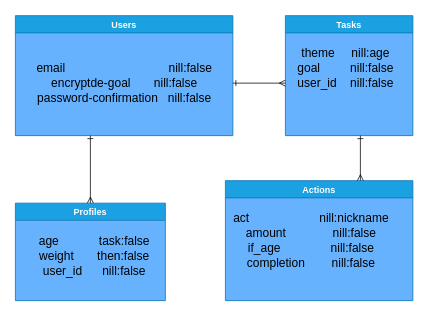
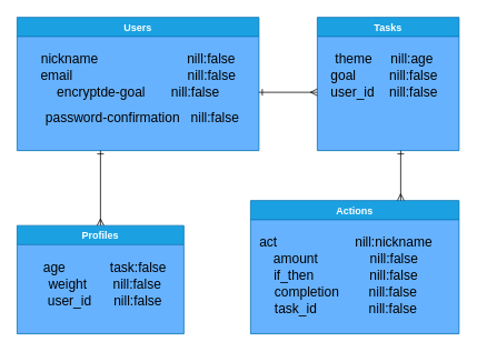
  <mxCell id="0" />
  <mxCell id="1" parent="0" />
  <mxCell id="2" value="Users" style="swimlane;fillColor=#1ba1e2;strokeColor=#006EAF;fontColor=#ffffff;swimlaneFillColor=#66B2FF;" vertex="1" parent="1"><mxGeometry x="20" y="20" width="290" height="160" as="geometry" /></mxCell>
+ <mxCell id="3" value="&lt;font style=&quot;font-size: 16px&quot;&gt;nickname&amp;nbsp; &amp;nbsp; &amp;nbsp; &amp;nbsp; &amp;nbsp; &amp;nbsp; &amp;nbsp; &amp;nbsp; &amp;nbsp; &amp;nbsp; &amp;nbsp; &amp;nbsp; nill:false&lt;/font&gt;" style="text;html=1;align=center;verticalAlign=middle;resizable=0;points=[];autosize=1;" vertex="1" parent="2"><mxGeometry x="20" y="40" width="250" height="20" as="geometry" /></mxCell>
  <mxCell id="4" value="&lt;font style=&quot;font-size: 16px&quot;&gt;email&amp;nbsp; &amp;nbsp; &amp;nbsp; &amp;nbsp; &amp;nbsp; &amp;nbsp; &amp;nbsp; &amp;nbsp; &amp;nbsp; &amp;nbsp; &amp;nbsp; &amp;nbsp; &amp;nbsp; &amp;nbsp; &amp;nbsp; &amp;nbsp;nill:false&lt;/font&gt;" style="text;html=1;align=center;verticalAlign=middle;resizable=0;points=[];autosize=1;" vertex="1" parent="2"><mxGeometry x="20" y="60" width="250" height="20" as="geometry" /></mxCell>
  <mxCell id="5" value="&lt;font style=&quot;font-size: 16px&quot;&gt;encryptde-goal&amp;nbsp; &amp;nbsp; &amp;nbsp; &amp;nbsp;nill:false&lt;/font&gt;" style="text;html=1;align=center;verticalAlign=middle;resizable=0;points=[];autosize=1;" vertex="1" parent="2"><mxGeometry x="20" y="80" width="250" height="20" as="geometry" /></mxCell>
- <mxCell id="6" value="&lt;font style=&quot;font-size: 16px&quot;&gt;password-confirmation&amp;nbsp; &amp;nbsp;nill:false&lt;/font&gt;" style="text;html=1;align=center;verticalAlign=middle;resizable=0;points=[];autosize=1;" vertex="1" parent="2"><mxGeometry x="20" y="100" width="250" height="20" as="geometry" /></mxCell>
+ <mxCell id="6" value="&lt;font style=&quot;font-size: 16px&quot;&gt;password-confirmation&amp;nbsp; &amp;nbsp;nill:false&lt;/font&gt;" style="text;html=1;align=center;verticalAlign=middle;resizable=0;points=[];autosize=1;" vertex="1" parent="2"><mxGeometry x="25" y="110" width="250" height="20" as="geometry" /></mxCell>
  <mxCell id="7" value="Tasks" style="swimlane;strokeColor=#006EAF;fontColor=#ffffff;fillColor=#1BA1E2;swimlaneFillColor=#66B2FF;" vertex="1" parent="1"><mxGeometry x="380" y="20" width="170" height="160" as="geometry" /></mxCell>
  <mxCell id="8" value="&lt;font style=&quot;font-size: 16px&quot;&gt;theme&amp;nbsp; &amp;nbsp; &amp;nbsp;nill:age&lt;/font&gt;" style="text;html=1;align=center;verticalAlign=middle;resizable=0;points=[];autosize=1;" vertex="1" parent="7"><mxGeometry x="10" y="40" width="140" height="20" as="geometry" /></mxCell>
  <mxCell id="9" value="&lt;font style=&quot;font-size: 16px&quot;&gt;goal&amp;nbsp; &amp;nbsp; &amp;nbsp; &amp;nbsp; &amp;nbsp;nill:false&lt;/font&gt;" style="text;html=1;align=center;verticalAlign=middle;resizable=0;points=[];autosize=1;" vertex="1" parent="7"><mxGeometry x="10" y="60" width="140" height="20" as="geometry" /></mxCell>
  <mxCell id="10" value="&lt;font style=&quot;font-size: 16px&quot;&gt;user_id&amp;nbsp; &amp;nbsp; nill:false&lt;/font&gt;" style="text;html=1;align=center;verticalAlign=middle;resizable=0;points=[];autosize=1;" vertex="1" parent="7"><mxGeometry x="10" y="80" width="140" height="20" as="geometry" /></mxCell>
  <mxCell id="11" value="Profiles" style="swimlane;fillColor=#1ba1e2;strokeColor=#006EAF;swimlaneFillColor=#66B2FF;fontColor=#FFFFFF;" vertex="1" parent="1"><mxGeometry x="20" y="270" width="200" height="130" as="geometry" /></mxCell>
  <mxCell id="12" value="&lt;font style=&quot;font-size: 16px&quot;&gt;age&amp;nbsp; &amp;nbsp; &amp;nbsp; &amp;nbsp; &amp;nbsp; &amp;nbsp; task:false&lt;/font&gt;" style="text;html=1;align=center;verticalAlign=middle;resizable=0;points=[];autosize=1;" vertex="1" parent="11"><mxGeometry x="30" y="40" width="150" height="20" as="geometry" /></mxCell>
- <mxCell id="13" value="&lt;font style=&quot;font-size: 16px&quot;&gt;weight&amp;nbsp; &amp;nbsp; &amp;nbsp; &amp;nbsp;then:false&lt;/font&gt;" style="text;html=1;align=center;verticalAlign=middle;resizable=0;points=[];autosize=1;" vertex="1" parent="11"><mxGeometry x="30" y="60" width="150" height="20" as="geometry" /></mxCell>
+ <mxCell id="13" value="&lt;font style=&quot;font-size: 16px&quot;&gt;weight&amp;nbsp; &amp;nbsp; &amp;nbsp; &amp;nbsp;nill:false&lt;/font&gt;" style="text;html=1;align=center;verticalAlign=middle;resizable=0;points=[];autosize=1;" vertex="1" parent="11"><mxGeometry x="30" y="60" width="150" height="20" as="geometry" /></mxCell>
  <mxCell id="14" value="&lt;font style=&quot;font-size: 16px&quot;&gt;user_id&amp;nbsp; &amp;nbsp; &amp;nbsp; nill:false&lt;/font&gt;" style="text;html=1;align=center;verticalAlign=middle;resizable=0;points=[];autosize=1;" vertex="1" parent="11"><mxGeometry x="30" y="80" width="150" height="20" as="geometry" /></mxCell>
  <mxCell id="15" value="Actions" style="swimlane;fillColor=#1ba1e2;strokeColor=#006EAF;fontColor=#ffffff;swimlaneFillColor=#66B2FF;" vertex="1" parent="1"><mxGeometry x="300" y="240" width="250" height="160" as="geometry" /></mxCell>
  <mxCell id="16" value="&lt;font style=&quot;font-size: 16px&quot;&gt;act&amp;nbsp; &amp;nbsp; &amp;nbsp; &amp;nbsp; &amp;nbsp; &amp;nbsp; &amp;nbsp; &amp;nbsp; &amp;nbsp; &amp;nbsp; &amp;nbsp;nill:nickname&lt;/font&gt;" style="text;html=1;align=center;verticalAlign=middle;resizable=0;points=[];autosize=1;" vertex="1" parent="15"><mxGeometry x="19" y="40" width="190" height="20" as="geometry" /></mxCell>
  <mxCell id="17" value="&lt;font style=&quot;font-size: 16px&quot;&gt;amount&amp;nbsp; &amp;nbsp; &amp;nbsp; &amp;nbsp; &amp;nbsp; &amp;nbsp; &amp;nbsp; nill:false&lt;/font&gt;" style="text;html=1;align=center;verticalAlign=middle;resizable=0;points=[];autosize=1;" vertex="1" parent="15"><mxGeometry x="19" y="60" width="190" height="20" as="geometry" /></mxCell>
- <mxCell id="18" value="&lt;font style=&quot;font-size: 16px&quot;&gt;if_age&amp;nbsp; &amp;nbsp; &amp;nbsp; &amp;nbsp; &amp;nbsp; &amp;nbsp; &amp;nbsp; &amp;nbsp;nill:false&lt;/font&gt;" style="text;html=1;align=center;verticalAlign=middle;resizable=0;points=[];autosize=1;" vertex="1" parent="15"><mxGeometry x="19" y="80" width="190" height="20" as="geometry" /></mxCell>
+ <mxCell id="18" value="&lt;font style=&quot;font-size: 16px&quot;&gt;if_then&amp;nbsp; &amp;nbsp; &amp;nbsp; &amp;nbsp; &amp;nbsp; &amp;nbsp; &amp;nbsp; &amp;nbsp;nill:false&lt;/font&gt;" style="text;html=1;align=center;verticalAlign=middle;resizable=0;points=[];autosize=1;" vertex="1" parent="15"><mxGeometry x="19" y="80" width="190" height="20" as="geometry" /></mxCell>
  <mxCell id="19" value="&lt;font style=&quot;font-size: 16px&quot;&gt;completion&amp;nbsp; &amp;nbsp; &amp;nbsp; &amp;nbsp; nill:false&lt;/font&gt;" style="text;html=1;align=center;verticalAlign=middle;resizable=0;points=[];autosize=1;" vertex="1" parent="15"><mxGeometry x="19" y="100" width="190" height="20" as="geometry" /></mxCell>
+ <mxCell id="20" value="&lt;font style=&quot;font-size: 16px&quot;&gt;task_id&amp;nbsp; &amp;nbsp; &amp;nbsp; &amp;nbsp; &amp;nbsp; &amp;nbsp; &amp;nbsp; nill:false&lt;/font&gt;" style="text;html=1;align=center;verticalAlign=middle;resizable=0;points=[];autosize=1;" vertex="1" parent="15"><mxGeometry x="19" y="120" width="190" height="20" as="geometry" /></mxCell>
  <mxCell id="21" value="" style="endArrow=ERone;html=1;exitX=0.5;exitY=0;exitDx=0;exitDy=0;startArrow=ERmany;startFill=0;endFill=0;" edge="1" parent="1" source="11"><mxGeometry width="50" height="50" relative="1" as="geometry"><mxPoint x="260" y="280" as="sourcePoint" /><mxPoint x="120" y="180" as="targetPoint" /><Array as="points" /></mxGeometry></mxCell>
  <mxCell id="22" value="" style="endArrow=ERone;html=1;exitX=0.72;exitY=0;exitDx=0;exitDy=0;exitPerimeter=0;startArrow=ERmany;startFill=0;endFill=0;" edge="1" parent="1" source="15"><mxGeometry width="50" height="50" relative="1" as="geometry"><mxPoint x="480" y="230" as="sourcePoint" /><mxPoint x="480" y="180" as="targetPoint" /></mxGeometry></mxCell>
  <mxCell id="23" style="edgeStyle=orthogonalEdgeStyle;rounded=0;orthogonalLoop=1;jettySize=auto;html=1;startArrow=ERmany;startFill=0;endArrow=ERone;endFill=0;" edge="1" parent="1"><mxGeometry relative="1" as="geometry"><mxPoint x="310" y="110" as="targetPoint" /><mxPoint x="380" y="110" as="sourcePoint" /></mxGeometry></mxCell>
